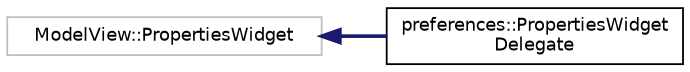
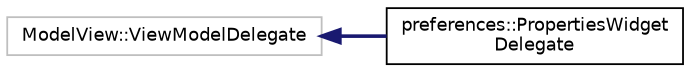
  digraph {
    rankdir=LR
    node [fillcolor=white fontname=Helvetica fontsize=10 shape=record style=filled]
-   n1 [color=grey75 height=0.2 label="ModelView::PropertiesWidget" width=0.4]
+   n1 [color=grey75 height=0.2 label="ModelView::ViewModelDelegate" width=0.4]
    n2 [color=black height=0.2 label="preferences::PropertiesWidget\lDelegate" width=0.4]
    n1 -> n2 [color=midnightblue dir=back fontname=Helvetica fontsize=10 labelfontname=Helvetica labelfontsize=10 style=bold]
  }
